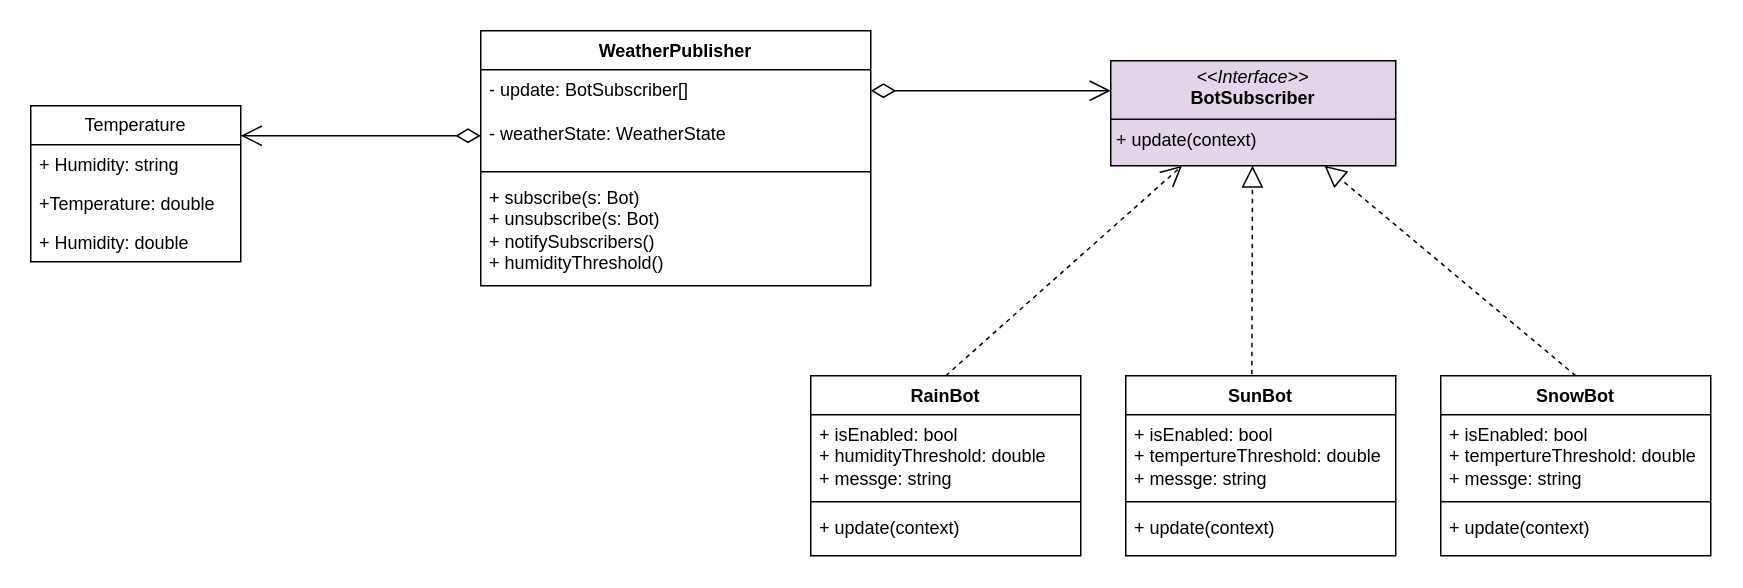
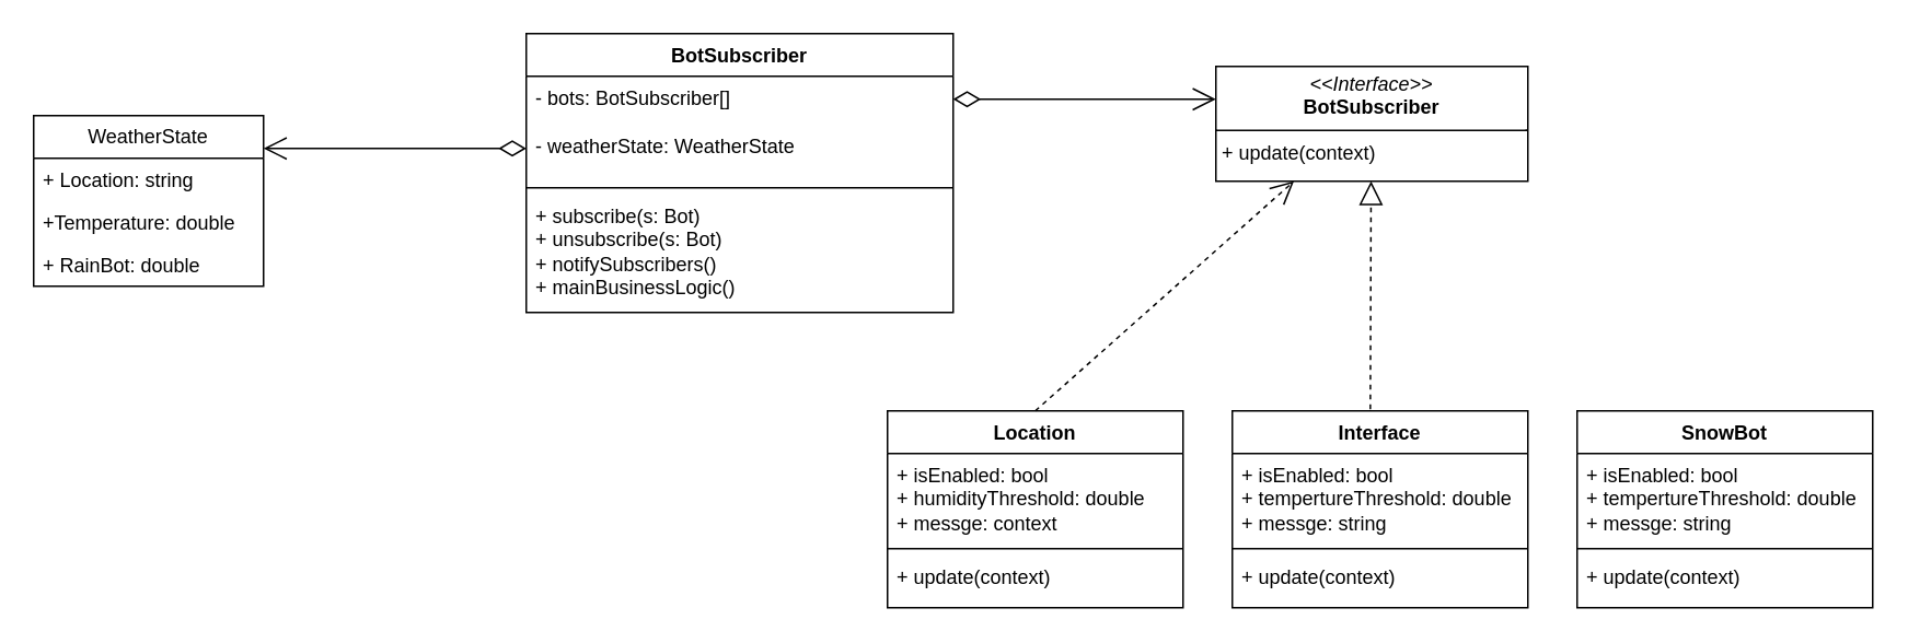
  <mxCell id="0" />
  <mxCell id="1" parent="0" />
- <mxCell id="2" value="Temperature" style="swimlane;fontStyle=0;childLayout=stackLayout;horizontal=1;startSize=26;fillColor=none;horizontalStack=0;resizeParent=1;resizeParentMax=0;resizeLast=0;collapsible=1;marginBottom=0;whiteSpace=wrap;html=1;" parent="1" vertex="1"><mxGeometry x="20" y="70" width="140" height="104" as="geometry" /></mxCell>
- <mxCell id="3" value="+ Humidity: string" style="text;strokeColor=none;fillColor=none;align=left;verticalAlign=top;spacingLeft=4;spacingRight=4;overflow=hidden;rotatable=0;points=[[0,0.5],[1,0.5]];portConstraint=eastwest;whiteSpace=wrap;html=1;" parent="2" vertex="1"><mxGeometry y="26" width="140" height="26" as="geometry" /></mxCell>
+ <mxCell id="2" value="WeatherState" style="swimlane;fontStyle=0;childLayout=stackLayout;horizontal=1;startSize=26;fillColor=none;horizontalStack=0;resizeParent=1;resizeParentMax=0;resizeLast=0;collapsible=1;marginBottom=0;whiteSpace=wrap;html=1;" parent="1" vertex="1"><mxGeometry x="20" y="70" width="140" height="104" as="geometry" /></mxCell>
+ <mxCell id="3" value="+ Location: string" style="text;strokeColor=none;fillColor=none;align=left;verticalAlign=top;spacingLeft=4;spacingRight=4;overflow=hidden;rotatable=0;points=[[0,0.5],[1,0.5]];portConstraint=eastwest;whiteSpace=wrap;html=1;" parent="2" vertex="1"><mxGeometry y="26" width="140" height="26" as="geometry" /></mxCell>
  <mxCell id="4" value="+Temperature: double" style="text;strokeColor=none;fillColor=none;align=left;verticalAlign=top;spacingLeft=4;spacingRight=4;overflow=hidden;rotatable=0;points=[[0,0.5],[1,0.5]];portConstraint=eastwest;whiteSpace=wrap;html=1;" parent="2" vertex="1"><mxGeometry y="52" width="140" height="26" as="geometry" /></mxCell>
- <mxCell id="5" value="+ Humidity: double" style="text;strokeColor=none;fillColor=none;align=left;verticalAlign=top;spacingLeft=4;spacingRight=4;overflow=hidden;rotatable=0;points=[[0,0.5],[1,0.5]];portConstraint=eastwest;whiteSpace=wrap;html=1;" parent="2" vertex="1"><mxGeometry y="78" width="140" height="26" as="geometry" /></mxCell>
- <mxCell id="6" value="WeatherPublisher" style="swimlane;fontStyle=1;align=center;verticalAlign=top;childLayout=stackLayout;horizontal=1;startSize=26;horizontalStack=0;resizeParent=1;resizeParentMax=0;resizeLast=0;collapsible=1;marginBottom=0;whiteSpace=wrap;html=1;" parent="1" vertex="1"><mxGeometry x="320" y="20" width="260" height="170" as="geometry" /></mxCell>
- <mxCell id="7" value="- update: BotSubscriber[]&lt;div&gt;&lt;br&gt;&lt;div&gt;- weatherState: WeatherState&lt;/div&gt;&lt;/div&gt;" style="text;strokeColor=none;fillColor=none;align=left;verticalAlign=top;spacingLeft=4;spacingRight=4;overflow=hidden;rotatable=0;points=[[0,0.5],[1,0.5]];portConstraint=eastwest;whiteSpace=wrap;html=1;" parent="6" vertex="1"><mxGeometry y="26" width="260" height="64" as="geometry" /></mxCell>
+ <mxCell id="5" value="+ RainBot: double" style="text;strokeColor=none;fillColor=none;align=left;verticalAlign=top;spacingLeft=4;spacingRight=4;overflow=hidden;rotatable=0;points=[[0,0.5],[1,0.5]];portConstraint=eastwest;whiteSpace=wrap;html=1;" parent="2" vertex="1"><mxGeometry y="78" width="140" height="26" as="geometry" /></mxCell>
+ <mxCell id="6" value="BotSubscriber" style="swimlane;fontStyle=1;align=center;verticalAlign=top;childLayout=stackLayout;horizontal=1;startSize=26;horizontalStack=0;resizeParent=1;resizeParentMax=0;resizeLast=0;collapsible=1;marginBottom=0;whiteSpace=wrap;html=1;" parent="1" vertex="1"><mxGeometry x="320" y="20" width="260" height="170" as="geometry" /></mxCell>
+ <mxCell id="7" value="- bots: BotSubscriber[]&lt;div&gt;&lt;br&gt;&lt;div&gt;- weatherState: WeatherState&lt;/div&gt;&lt;/div&gt;" style="text;strokeColor=none;fillColor=none;align=left;verticalAlign=top;spacingLeft=4;spacingRight=4;overflow=hidden;rotatable=0;points=[[0,0.5],[1,0.5]];portConstraint=eastwest;whiteSpace=wrap;html=1;" parent="6" vertex="1"><mxGeometry y="26" width="260" height="64" as="geometry" /></mxCell>
  <mxCell id="8" value="" style="line;strokeWidth=1;fillColor=none;align=left;verticalAlign=middle;spacingTop=-1;spacingLeft=3;spacingRight=3;rotatable=0;labelPosition=right;points=[];portConstraint=eastwest;strokeColor=inherit;" parent="6" vertex="1"><mxGeometry y="90" width="260" height="8" as="geometry" /></mxCell>
- <mxCell id="9" value="+ subscribe(s: Bot)&lt;div&gt;+ unsubscribe(s: Bot)&lt;/div&gt;&lt;div&gt;+ notifySubscribers()&lt;/div&gt;&lt;div&gt;+ humidityThreshold()&lt;br&gt;&lt;div&gt;&lt;br&gt;&lt;/div&gt;&lt;/div&gt;" style="text;strokeColor=none;fillColor=none;align=left;verticalAlign=top;spacingLeft=4;spacingRight=4;overflow=hidden;rotatable=0;points=[[0,0.5],[1,0.5]];portConstraint=eastwest;whiteSpace=wrap;html=1;" parent="6" vertex="1"><mxGeometry y="98" width="260" height="72" as="geometry" /></mxCell>
- <mxCell id="10" value="&lt;p style=&quot;margin:0px;margin-top:4px;text-align:center;&quot;&gt;&lt;i&gt;&amp;lt;&amp;lt;Interface&amp;gt;&amp;gt;&lt;/i&gt;&lt;br&gt;&lt;b&gt;BotSubscriber&lt;/b&gt;&lt;/p&gt;&lt;hr size=&quot;1&quot; style=&quot;border-style:solid;&quot;&gt;&lt;p style=&quot;margin:0px;margin-left:4px;&quot;&gt;+ update(context)&lt;br&gt;&lt;br&gt;&lt;/p&gt;" style="verticalAlign=top;align=left;overflow=fill;html=1;whiteSpace=wrap;fillColor=#e1d5e7;" parent="1" vertex="1"><mxGeometry x="740" y="40" width="190" height="70" as="geometry" /></mxCell>
+ <mxCell id="9" value="+ subscribe(s: Bot)&lt;div&gt;+ unsubscribe(s: Bot)&lt;/div&gt;&lt;div&gt;+ notifySubscribers()&lt;/div&gt;&lt;div&gt;+ mainBusinessLogic()&lt;br&gt;&lt;div&gt;&lt;br&gt;&lt;/div&gt;&lt;/div&gt;" style="text;strokeColor=none;fillColor=none;align=left;verticalAlign=top;spacingLeft=4;spacingRight=4;overflow=hidden;rotatable=0;points=[[0,0.5],[1,0.5]];portConstraint=eastwest;whiteSpace=wrap;html=1;" parent="6" vertex="1"><mxGeometry y="98" width="260" height="72" as="geometry" /></mxCell>
+ <mxCell id="10" value="&lt;p style=&quot;margin:0px;margin-top:4px;text-align:center;&quot;&gt;&lt;i&gt;&amp;lt;&amp;lt;Interface&amp;gt;&amp;gt;&lt;/i&gt;&lt;br&gt;&lt;b&gt;BotSubscriber&lt;/b&gt;&lt;/p&gt;&lt;hr size=&quot;1&quot; style=&quot;border-style:solid;&quot;&gt;&lt;p style=&quot;margin:0px;margin-left:4px;&quot;&gt;+ update(context)&lt;br&gt;&lt;br&gt;&lt;/p&gt;" style="verticalAlign=top;align=left;overflow=fill;html=1;whiteSpace=wrap;" parent="1" vertex="1"><mxGeometry x="740" y="40" width="190" height="70" as="geometry" /></mxCell>
  <mxCell id="11" value="" style="endArrow=open;html=1;endSize=12;startArrow=diamondThin;startSize=14;startFill=0;edgeStyle=orthogonalEdgeStyle;align=left;verticalAlign=bottom;rounded=0;" edge="1" parent="1"><mxGeometry x="-1" y="3" relative="1" as="geometry"><mxPoint x="580" y="60" as="sourcePoint" /><mxPoint x="740" y="60" as="targetPoint" /></mxGeometry></mxCell>
  <mxCell id="12" value="" style="endArrow=open;html=1;endSize=12;startArrow=diamondThin;startSize=14;startFill=0;edgeStyle=orthogonalEdgeStyle;align=left;verticalAlign=bottom;rounded=0;" edge="1" parent="1"><mxGeometry x="-1" y="3" relative="1" as="geometry"><mxPoint x="320" y="90" as="sourcePoint" /><mxPoint x="160" y="90" as="targetPoint" /></mxGeometry></mxCell>
- <mxCell id="13" value="RainBot" style="swimlane;fontStyle=1;align=center;verticalAlign=top;childLayout=stackLayout;horizontal=1;startSize=26;horizontalStack=0;resizeParent=1;resizeParentMax=0;resizeLast=0;collapsible=1;marginBottom=0;whiteSpace=wrap;html=1;" vertex="1" parent="1"><mxGeometry x="540" y="250" width="180" height="120" as="geometry" /></mxCell>
- <mxCell id="14" value="+ isEnabled: bool&lt;div&gt;+ humidityThreshold: double&lt;/div&gt;&lt;div&gt;+ messge: string&lt;br&gt;&lt;div&gt;&lt;br&gt;&lt;/div&gt;&lt;/div&gt;" style="text;strokeColor=none;fillColor=none;align=left;verticalAlign=top;spacingLeft=4;spacingRight=4;overflow=hidden;rotatable=0;points=[[0,0.5],[1,0.5]];portConstraint=eastwest;whiteSpace=wrap;html=1;" vertex="1" parent="13"><mxGeometry y="26" width="180" height="54" as="geometry" /></mxCell>
+ <mxCell id="13" value="Location" style="swimlane;fontStyle=1;align=center;verticalAlign=top;childLayout=stackLayout;horizontal=1;startSize=26;horizontalStack=0;resizeParent=1;resizeParentMax=0;resizeLast=0;collapsible=1;marginBottom=0;whiteSpace=wrap;html=1;" vertex="1" parent="1"><mxGeometry x="540" y="250" width="180" height="120" as="geometry" /></mxCell>
+ <mxCell id="14" value="+ isEnabled: bool&lt;div&gt;+ humidityThreshold: double&lt;/div&gt;&lt;div&gt;+ messge: context&lt;br&gt;&lt;div&gt;&lt;br&gt;&lt;/div&gt;&lt;/div&gt;" style="text;strokeColor=none;fillColor=none;align=left;verticalAlign=top;spacingLeft=4;spacingRight=4;overflow=hidden;rotatable=0;points=[[0,0.5],[1,0.5]];portConstraint=eastwest;whiteSpace=wrap;html=1;" vertex="1" parent="13"><mxGeometry y="26" width="180" height="54" as="geometry" /></mxCell>
  <mxCell id="15" value="" style="line;strokeWidth=1;fillColor=none;align=left;verticalAlign=middle;spacingTop=-1;spacingLeft=3;spacingRight=3;rotatable=0;labelPosition=right;points=[];portConstraint=eastwest;strokeColor=inherit;" vertex="1" parent="13"><mxGeometry y="80" width="180" height="8" as="geometry" /></mxCell>
  <mxCell id="16" value="+ update(context)&lt;div&gt;&lt;br&gt;&lt;/div&gt;&lt;div&gt;&lt;br&gt;&lt;/div&gt;&lt;div&gt;&lt;br&gt;&lt;/div&gt;&lt;div&gt;&lt;br&gt;&lt;/div&gt;" style="text;strokeColor=none;fillColor=none;align=left;verticalAlign=top;spacingLeft=4;spacingRight=4;overflow=hidden;rotatable=0;points=[[0,0.5],[1,0.5]];portConstraint=eastwest;whiteSpace=wrap;html=1;" vertex="1" parent="13"><mxGeometry y="88" width="180" height="32" as="geometry" /></mxCell>
- <mxCell id="17" value="SunBot" style="swimlane;fontStyle=1;align=center;verticalAlign=top;childLayout=stackLayout;horizontal=1;startSize=26;horizontalStack=0;resizeParent=1;resizeParentMax=0;resizeLast=0;collapsible=1;marginBottom=0;whiteSpace=wrap;html=1;" vertex="1" parent="1"><mxGeometry x="750" y="250" width="180" height="120" as="geometry" /></mxCell>
+ <mxCell id="17" value="Interface" style="swimlane;fontStyle=1;align=center;verticalAlign=top;childLayout=stackLayout;horizontal=1;startSize=26;horizontalStack=0;resizeParent=1;resizeParentMax=0;resizeLast=0;collapsible=1;marginBottom=0;whiteSpace=wrap;html=1;" vertex="1" parent="1"><mxGeometry x="750" y="250" width="180" height="120" as="geometry" /></mxCell>
  <mxCell id="18" value="+ isEnabled: bool&lt;div&gt;+ tempertureThreshold: double&lt;/div&gt;&lt;div&gt;+ messge: string&lt;br&gt;&lt;div&gt;&lt;br&gt;&lt;/div&gt;&lt;/div&gt;" style="text;strokeColor=none;fillColor=none;align=left;verticalAlign=top;spacingLeft=4;spacingRight=4;overflow=hidden;rotatable=0;points=[[0,0.5],[1,0.5]];portConstraint=eastwest;whiteSpace=wrap;html=1;" vertex="1" parent="17"><mxGeometry y="26" width="180" height="54" as="geometry" /></mxCell>
  <mxCell id="19" value="" style="line;strokeWidth=1;fillColor=none;align=left;verticalAlign=middle;spacingTop=-1;spacingLeft=3;spacingRight=3;rotatable=0;labelPosition=right;points=[];portConstraint=eastwest;strokeColor=inherit;" vertex="1" parent="17"><mxGeometry y="80" width="180" height="8" as="geometry" /></mxCell>
  <mxCell id="20" value="+ update(context)&lt;div&gt;&lt;br&gt;&lt;/div&gt;&lt;div&gt;&lt;br&gt;&lt;/div&gt;&lt;div&gt;&lt;br&gt;&lt;/div&gt;&lt;div&gt;&lt;br&gt;&lt;/div&gt;" style="text;strokeColor=none;fillColor=none;align=left;verticalAlign=top;spacingLeft=4;spacingRight=4;overflow=hidden;rotatable=0;points=[[0,0.5],[1,0.5]];portConstraint=eastwest;whiteSpace=wrap;html=1;" vertex="1" parent="17"><mxGeometry y="88" width="180" height="32" as="geometry" /></mxCell>
  <mxCell id="21" value="SnowBot" style="swimlane;fontStyle=1;align=center;verticalAlign=top;childLayout=stackLayout;horizontal=1;startSize=26;horizontalStack=0;resizeParent=1;resizeParentMax=0;resizeLast=0;collapsible=1;marginBottom=0;whiteSpace=wrap;html=1;" vertex="1" parent="1"><mxGeometry x="960" y="250" width="180" height="120" as="geometry" /></mxCell>
  <mxCell id="22" value="+ isEnabled: bool&lt;div&gt;+ tempertureThreshold: double&lt;/div&gt;&lt;div&gt;+ messge: string&lt;br&gt;&lt;div&gt;&lt;br&gt;&lt;/div&gt;&lt;/div&gt;" style="text;strokeColor=none;fillColor=none;align=left;verticalAlign=top;spacingLeft=4;spacingRight=4;overflow=hidden;rotatable=0;points=[[0,0.5],[1,0.5]];portConstraint=eastwest;whiteSpace=wrap;html=1;" vertex="1" parent="21"><mxGeometry y="26" width="180" height="54" as="geometry" /></mxCell>
  <mxCell id="23" value="" style="line;strokeWidth=1;fillColor=none;align=left;verticalAlign=middle;spacingTop=-1;spacingLeft=3;spacingRight=3;rotatable=0;labelPosition=right;points=[];portConstraint=eastwest;strokeColor=inherit;" vertex="1" parent="21"><mxGeometry y="80" width="180" height="8" as="geometry" /></mxCell>
  <mxCell id="24" value="+ update(context)&lt;div&gt;&lt;br&gt;&lt;/div&gt;&lt;div&gt;&lt;br&gt;&lt;/div&gt;&lt;div&gt;&lt;br&gt;&lt;/div&gt;&lt;div&gt;&lt;br&gt;&lt;/div&gt;" style="text;strokeColor=none;fillColor=none;align=left;verticalAlign=top;spacingLeft=4;spacingRight=4;overflow=hidden;rotatable=0;points=[[0,0.5],[1,0.5]];portConstraint=eastwest;whiteSpace=wrap;html=1;" vertex="1" parent="21"><mxGeometry y="88" width="180" height="32" as="geometry" /></mxCell>
  <mxCell id="25" value="" style="endArrow=block;dashed=1;endFill=0;endSize=12;html=1;rounded=0;exitX=0.467;exitY=-0.008;exitDx=0;exitDy=0;exitPerimeter=0;" edge="1" parent="1" source="17"><mxGeometry width="160" relative="1" as="geometry"><mxPoint x="834.5" y="236.04" as="sourcePoint" /><mxPoint x="834.5" y="110" as="targetPoint" /><Array as="points"><mxPoint x="834.5" y="110" /></Array></mxGeometry></mxCell>
  <mxCell id="26" value="" style="endArrow=open;dashed=1;endFill=0;endSize=12;html=1;rounded=0;entryX=0.25;entryY=1;entryDx=0;entryDy=0;exitX=0.5;exitY=0;exitDx=0;exitDy=0;" edge="1" parent="1" source="13" target="10"><mxGeometry width="160" relative="1" as="geometry"><mxPoint x="440" y="230" as="sourcePoint" /><mxPoint x="600" y="230" as="targetPoint" /></mxGeometry></mxCell>
- <mxCell id="27" value="" style="endArrow=block;dashed=1;endFill=0;endSize=12;html=1;rounded=0;exitX=0.5;exitY=0;exitDx=0;exitDy=0;entryX=0.75;entryY=1;entryDx=0;entryDy=0;" edge="1" parent="1" source="21" target="10"><mxGeometry width="160" relative="1" as="geometry"><mxPoint x="440" y="230" as="sourcePoint" /><mxPoint x="600" y="230" as="targetPoint" /></mxGeometry></mxCell>
